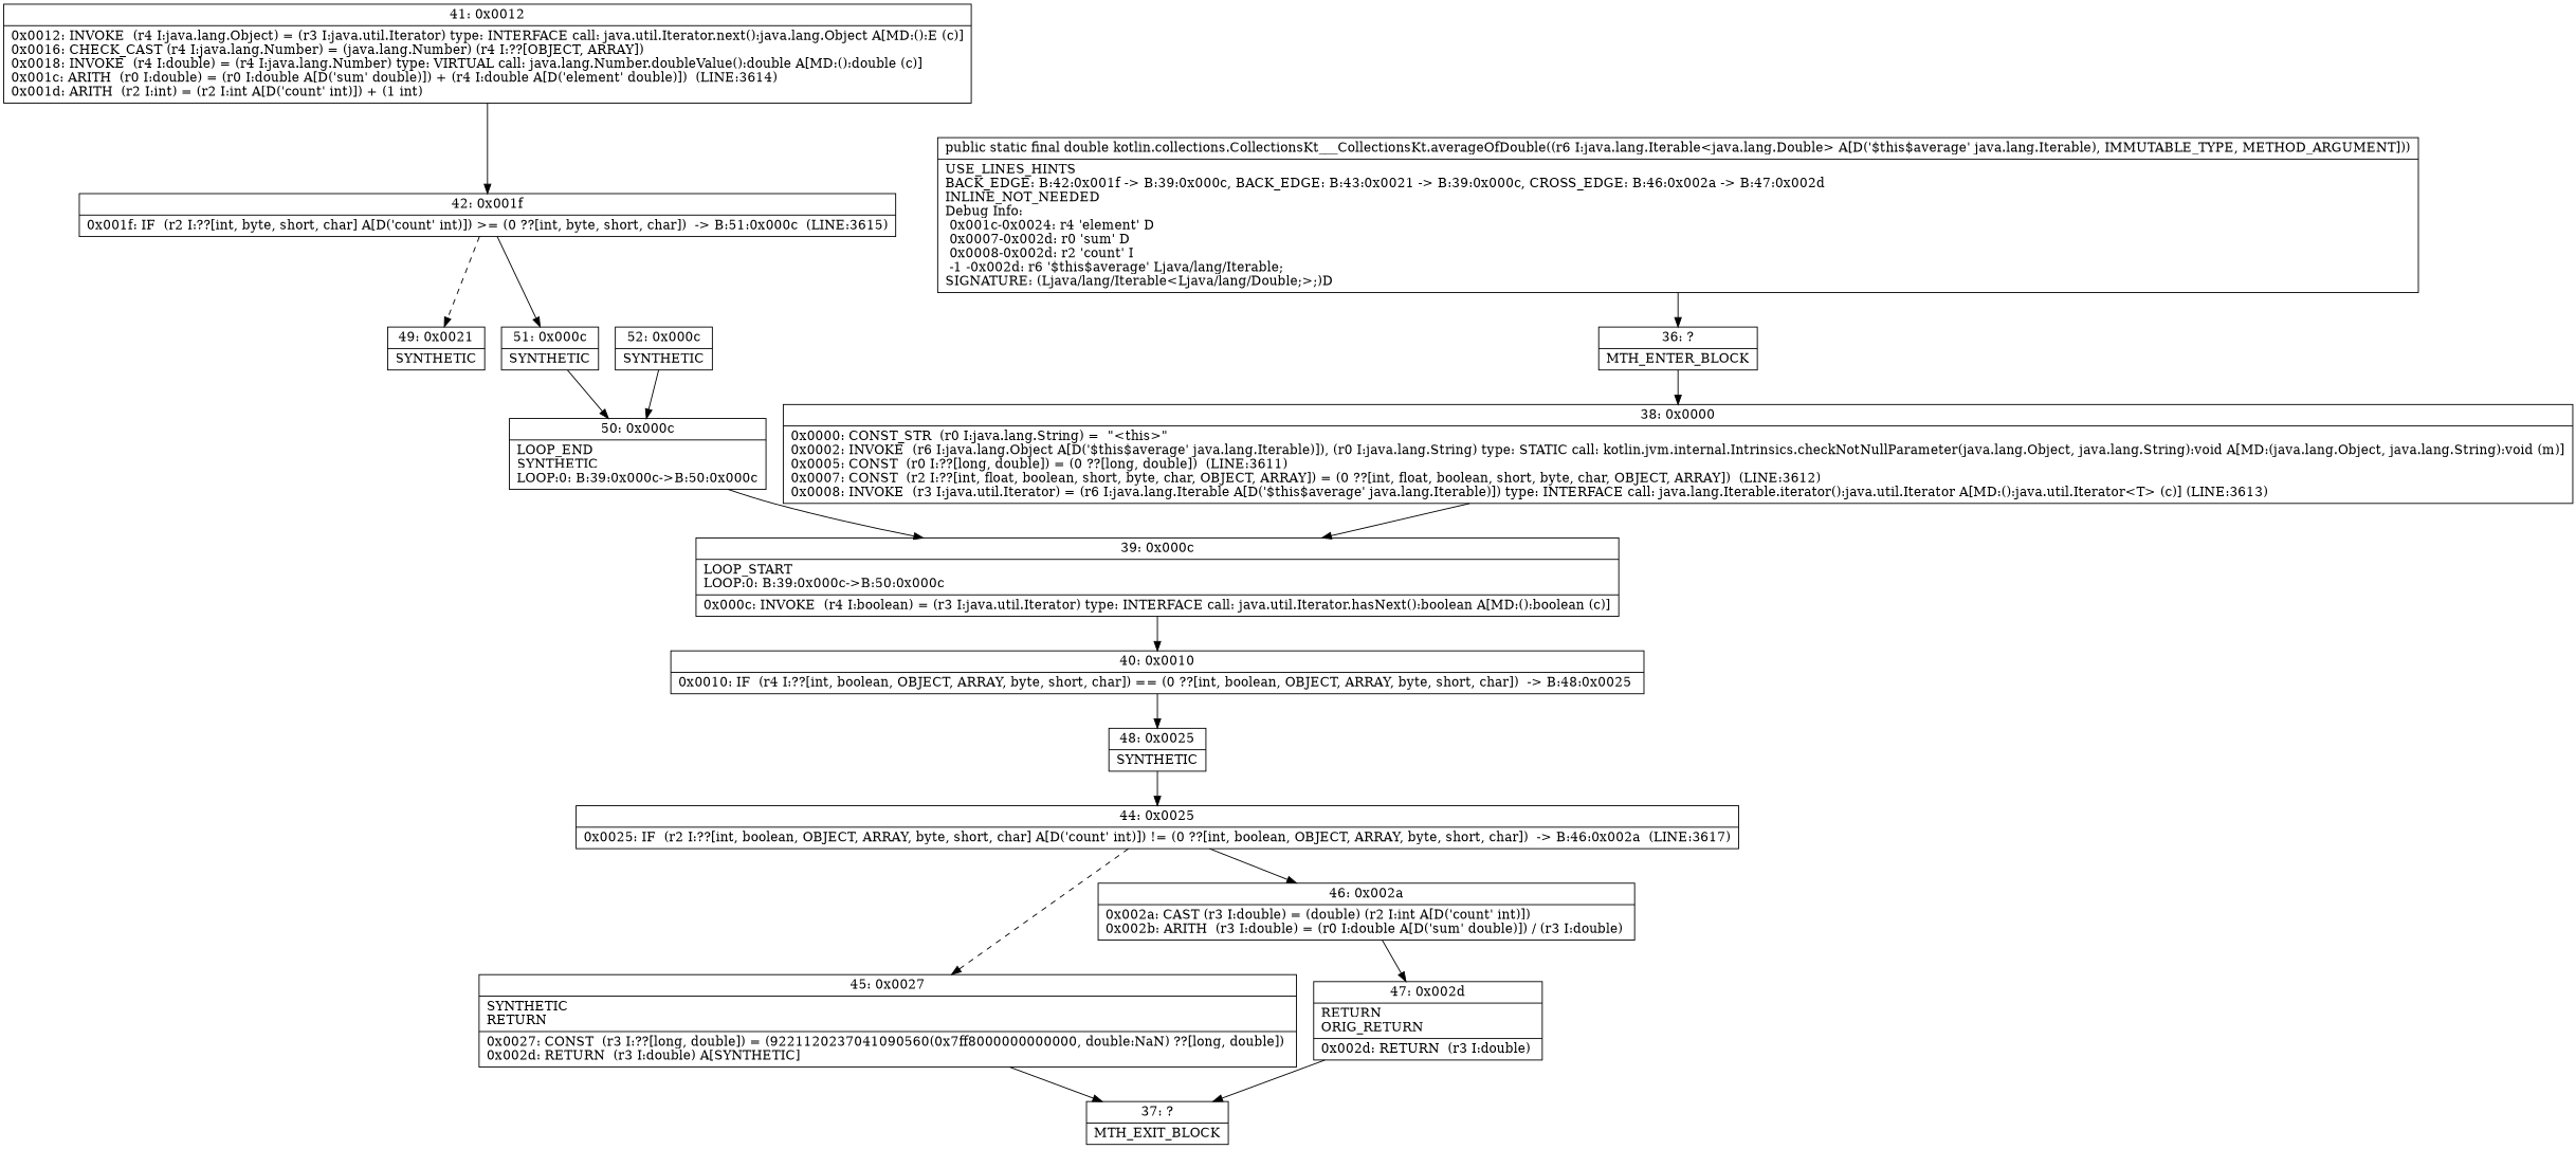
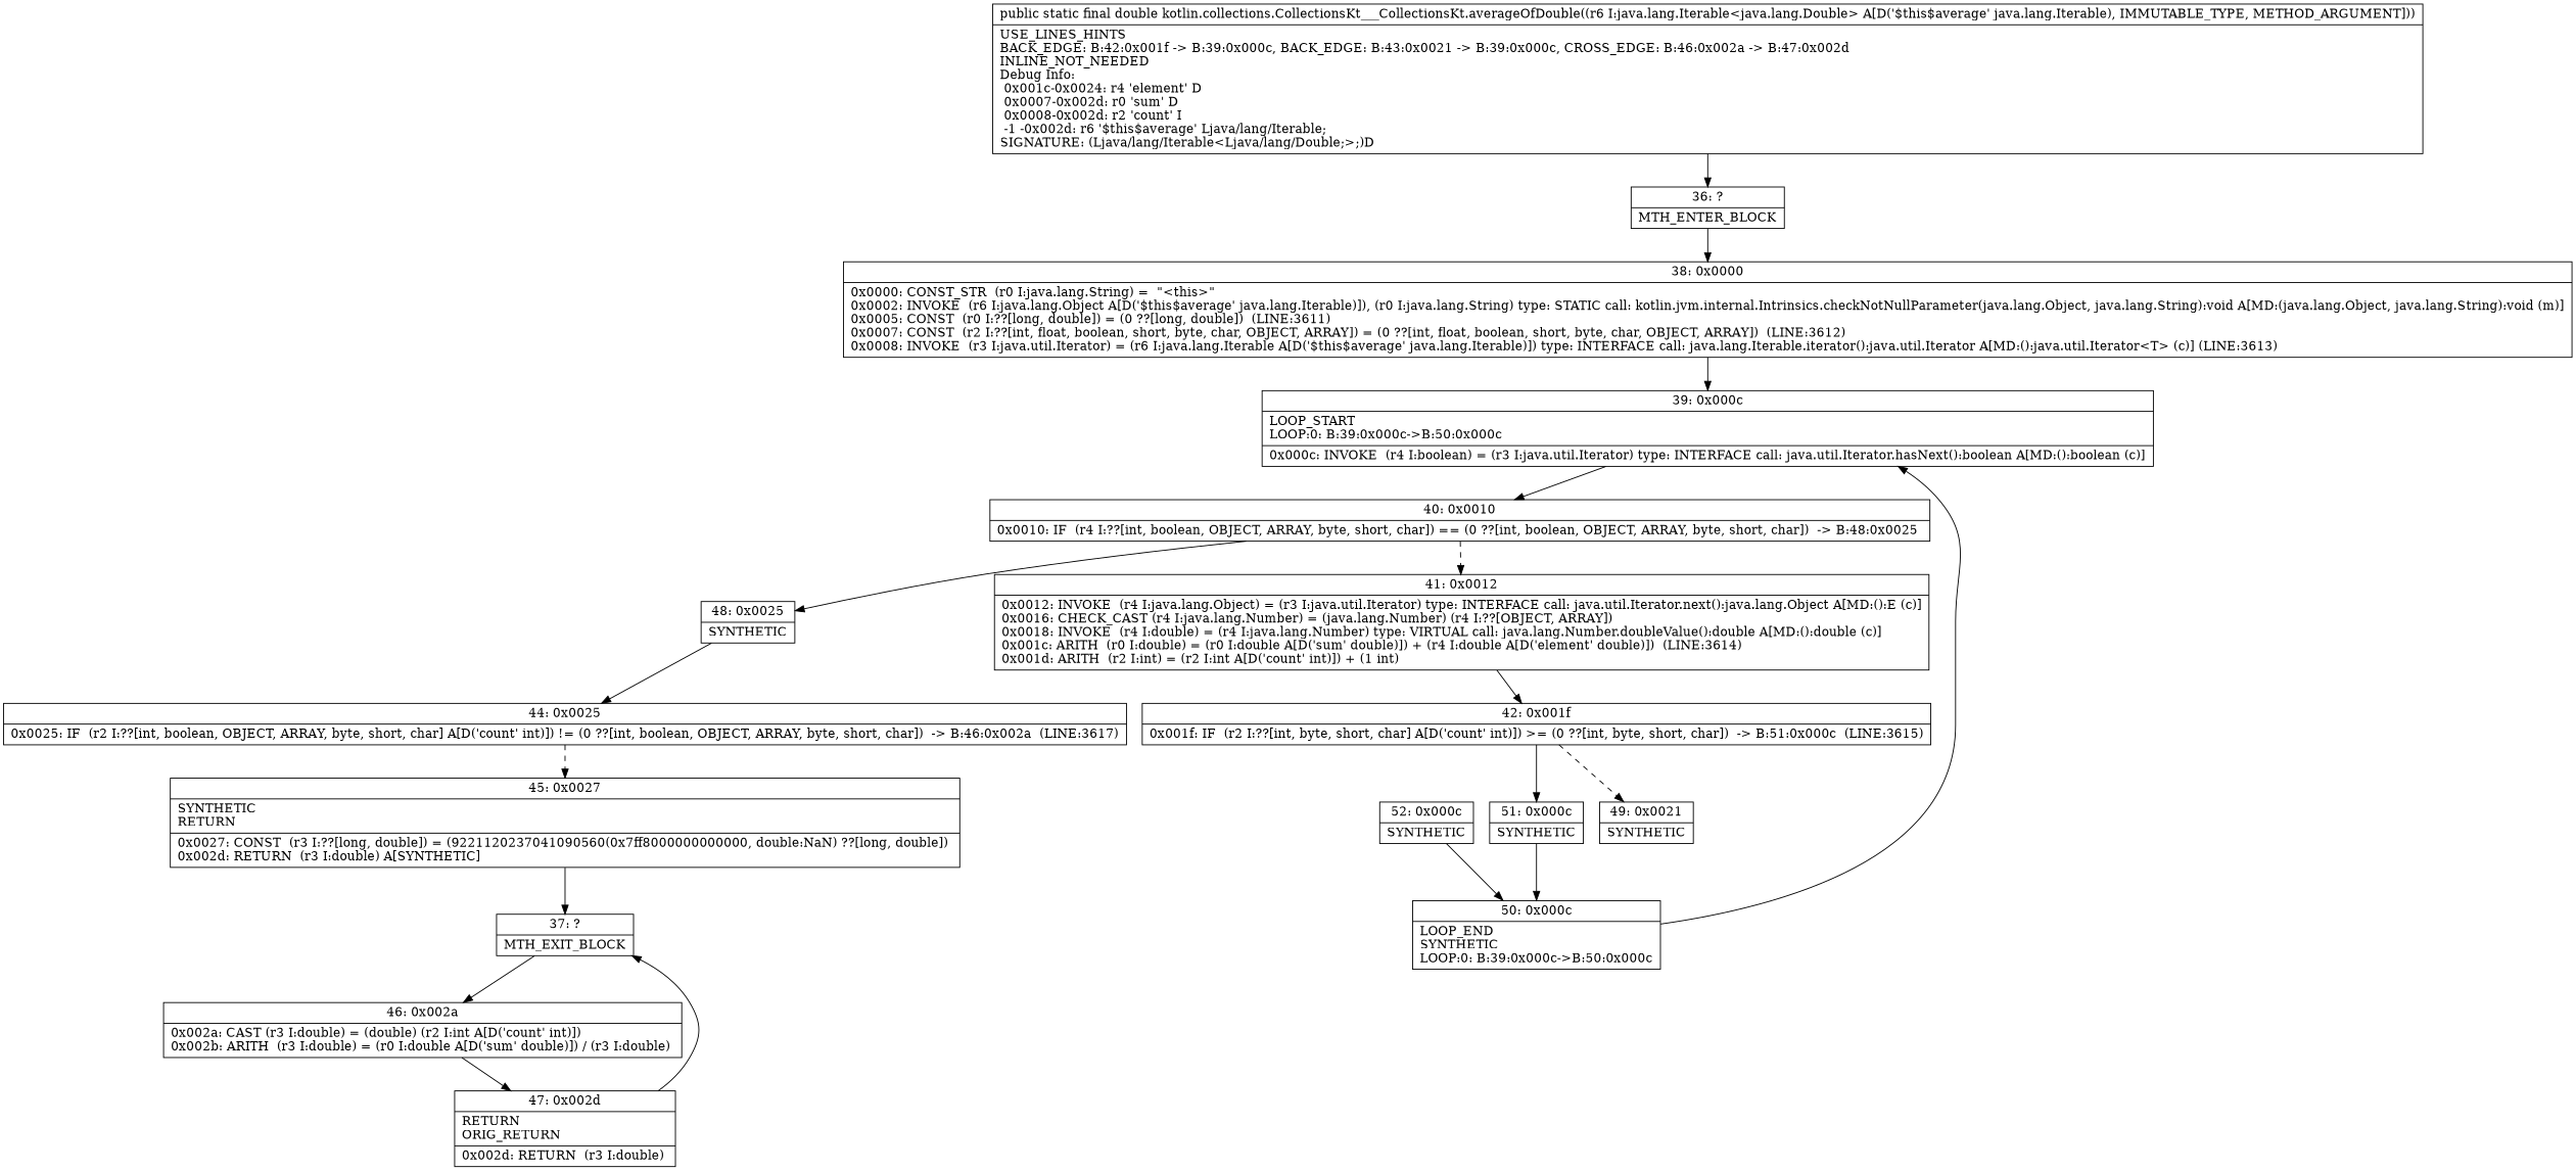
  digraph {
    node [shape=record]
    n1 [label="{36\:\ ?|MTH_ENTER_BLOCK\l}"]
    n2 [label="{38\:\ 0x0000|0x0000: CONST_STR  (r0 I:java.lang.String) =  \"\<this\>\" \l0x0002: INVOKE  (r6 I:java.lang.Object A[D('$this$average' java.lang.Iterable)]), (r0 I:java.lang.String) type: STATIC call: kotlin.jvm.internal.Intrinsics.checkNotNullParameter(java.lang.Object, java.lang.String):void A[MD:(java.lang.Object, java.lang.String):void (m)]\l0x0005: CONST  (r0 I:??[long, double]) = (0 ??[long, double])  (LINE:3611)\l0x0007: CONST  (r2 I:??[int, float, boolean, short, byte, char, OBJECT, ARRAY]) = (0 ??[int, float, boolean, short, byte, char, OBJECT, ARRAY])  (LINE:3612)\l0x0008: INVOKE  (r3 I:java.util.Iterator) = (r6 I:java.lang.Iterable A[D('$this$average' java.lang.Iterable)]) type: INTERFACE call: java.lang.Iterable.iterator():java.util.Iterator A[MD:():java.util.Iterator\<T\> (c)] (LINE:3613)\l}"]
    n3 [label="{39\:\ 0x000c|LOOP_START\lLOOP:0: B:39:0x000c\-\>B:50:0x000c\l|0x000c: INVOKE  (r4 I:boolean) = (r3 I:java.util.Iterator) type: INTERFACE call: java.util.Iterator.hasNext():boolean A[MD:():boolean (c)]\l}"]
    n4 [label="{40\:\ 0x0010|0x0010: IF  (r4 I:??[int, boolean, OBJECT, ARRAY, byte, short, char]) == (0 ??[int, boolean, OBJECT, ARRAY, byte, short, char])  \-\> B:48:0x0025 \l}"]
    n5 [label="{41\:\ 0x0012|0x0012: INVOKE  (r4 I:java.lang.Object) = (r3 I:java.util.Iterator) type: INTERFACE call: java.util.Iterator.next():java.lang.Object A[MD:():E (c)]\l0x0016: CHECK_CAST (r4 I:java.lang.Number) = (java.lang.Number) (r4 I:??[OBJECT, ARRAY]) \l0x0018: INVOKE  (r4 I:double) = (r4 I:java.lang.Number) type: VIRTUAL call: java.lang.Number.doubleValue():double A[MD:():double (c)]\l0x001c: ARITH  (r0 I:double) = (r0 I:double A[D('sum' double)]) + (r4 I:double A[D('element' double)])  (LINE:3614)\l0x001d: ARITH  (r2 I:int) = (r2 I:int A[D('count' int)]) + (1 int) \l}"]
    n6 [label="{48\:\ 0x0025|SYNTHETIC\l}"]
    n7 [label="{42\:\ 0x001f|0x001f: IF  (r2 I:??[int, byte, short, char] A[D('count' int)]) \>= (0 ??[int, byte, short, char])  \-\> B:51:0x000c  (LINE:3615)\l}"]
    n8 [label="{44\:\ 0x0025|0x0025: IF  (r2 I:??[int, boolean, OBJECT, ARRAY, byte, short, char] A[D('count' int)]) != (0 ??[int, boolean, OBJECT, ARRAY, byte, short, char])  \-\> B:46:0x002a  (LINE:3617)\l}"]
    n9 [label="{49\:\ 0x0021|SYNTHETIC\l}"]
    n10 [label="{51\:\ 0x000c|SYNTHETIC\l}"]
    n11 [label="{50\:\ 0x000c|LOOP_END\lSYNTHETIC\lLOOP:0: B:39:0x000c\-\>B:50:0x000c\l}"]
    n12 [label="{52\:\ 0x000c|SYNTHETIC\l}"]
    n13 [label="{45\:\ 0x0027|SYNTHETIC\lRETURN\l|0x0027: CONST  (r3 I:??[long, double]) = (9221120237041090560(0x7ff8000000000000, double:NaN) ??[long, double]) \l0x002d: RETURN  (r3 I:double) A[SYNTHETIC]\l}"]
    n14 [label="{46\:\ 0x002a|0x002a: CAST (r3 I:double) = (double) (r2 I:int A[D('count' int)]) \l0x002b: ARITH  (r3 I:double) = (r0 I:double A[D('sum' double)]) \/ (r3 I:double) \l}"]
    n15 [label="{37\:\ ?|MTH_EXIT_BLOCK\l}"]
    n16 [label="{47\:\ 0x002d|RETURN\lORIG_RETURN\l|0x002d: RETURN  (r3 I:double) \l}"]
    n17 [label="{public static final double kotlin.collections.CollectionsKt___CollectionsKt.averageOfDouble((r6 I:java.lang.Iterable\<java.lang.Double\> A[D('$this$average' java.lang.Iterable), IMMUTABLE_TYPE, METHOD_ARGUMENT]))  | USE_LINES_HINTS\lBACK_EDGE: B:42:0x001f \-\> B:39:0x000c, BACK_EDGE: B:43:0x0021 \-\> B:39:0x000c, CROSS_EDGE: B:46:0x002a \-\> B:47:0x002d\lINLINE_NOT_NEEDED\lDebug Info:\l  0x001c\-0x0024: r4 'element' D\l  0x0007\-0x002d: r0 'sum' D\l  0x0008\-0x002d: r2 'count' I\l  \-1 \-0x002d: r6 '$this$average' Ljava\/lang\/Iterable;\lSIGNATURE: (Ljava\/lang\/Iterable\<Ljava\/lang\/Double;\>;)D\l}"]
    n1 -> n2
    n2 -> n3
    n3 -> n4
+   n4 -> n5 [style=dashed]
    n4 -> n6
    n5 -> n7
    n6 -> n8
    n7 -> n9 [style=dashed]
    n7 -> n10
    n8 -> n13 [style=dashed]
-   n8 -> n14
+   n15 -> n14
    n10 -> n11
    n11 -> n3
    n12 -> n11
    n13 -> n15
    n14 -> n16
    n16 -> n15
    n17 -> n1
  }
